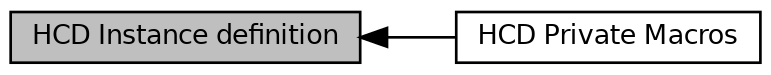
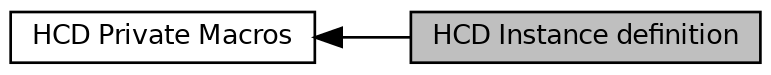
  digraph {
    rankdir=LR
    node [color=black fontname=Helvetica fontsize=10 shape=record style=filled]
    n1 [fillcolor=grey75 fontcolor=black height=0.2 label="HCD Instance definition" width=0.4]
    n2 [fillcolor=white height=0.2 label="HCD Private Macros" width=0.4]
-   n1 -> n2 [dir=back fontname=Helvetica fontsize=10 labelfontname=Helvetica labelfontsize=10 shape=plaintext style=solid]
+   n2 -> n1 [dir=back fontname=Helvetica fontsize=10 labelfontname=Helvetica labelfontsize=10 shape=plaintext style=solid]
  }
